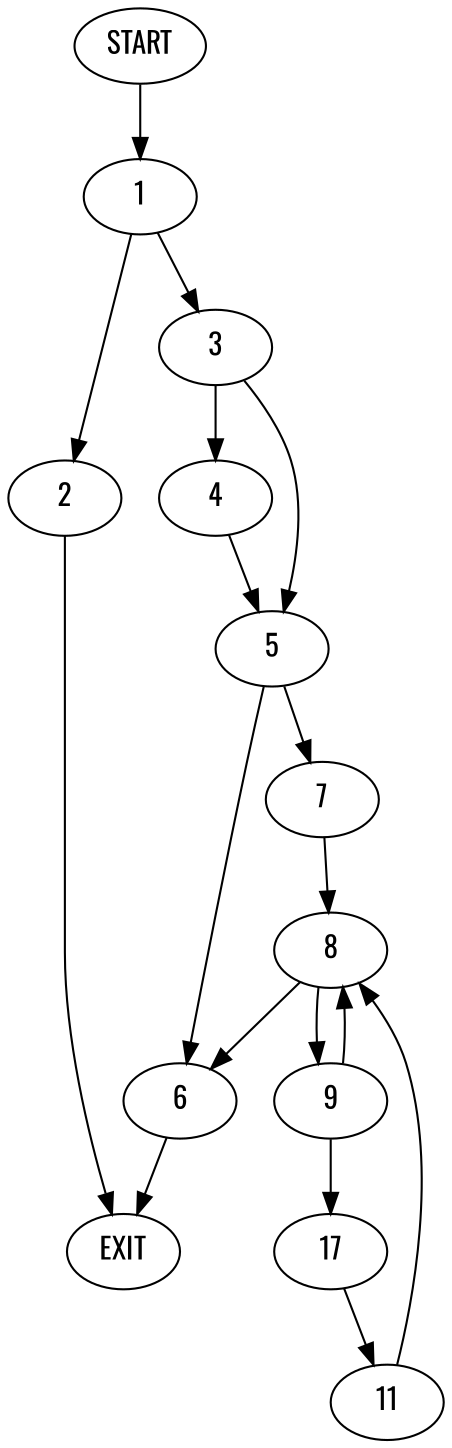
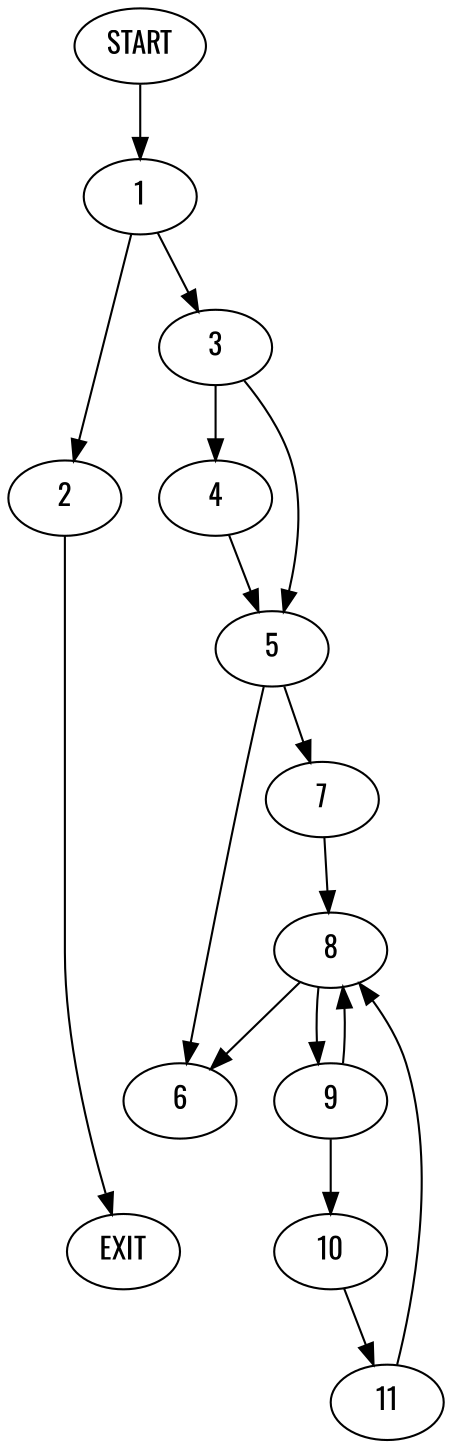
  digraph {
    fontname=Oswald
    node [fontname=Oswald]
    edge [fontname=Oswald]
    n1 [label=START]
    1
    2
    3
    n5 [label=EXIT]
    4
    5
    6
    7
    8
    9
-   10 [label=17]
+   10
    11
    n1 -> 1
    1 -> 2
    1 -> 3
    2 -> n5
    3 -> 4
    3 -> 5
    4 -> 5
    5 -> 6
    5 -> 7
-   6 -> n5
    7 -> 8
    8 -> 6
    8 -> 9
    9 -> 8
    9 -> 10
    10 -> 11
    11 -> 8
  }
